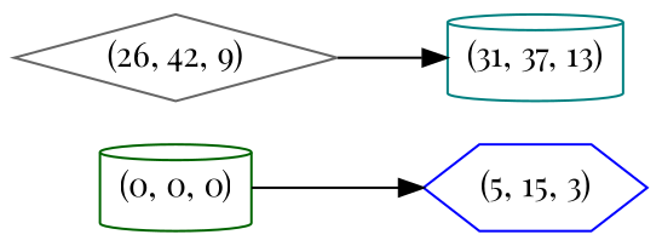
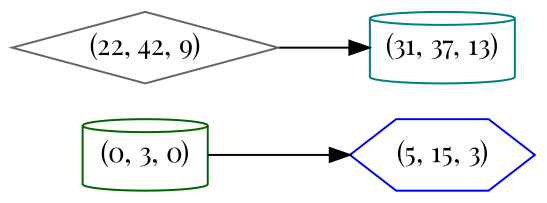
  digraph {
    fontname="Playfair Display"
    rankdir=LR
    node [fontname="Playfair Display" shape=cylinder]
    edge [fontname="Playfair Display"]
-   "(0, 0, 0)" [color=darkgreen]
+   "(0, 0, 0)" [color=darkgreen label="(0, 3, 0)"]
    "(5, 15, 3)" [color=blue shape=hexagon]
-   "(26, 42, 9)" [color=gray40 shape=diamond]
+   "(26, 42, 9)" [color=gray40 shape=diamond label="(22, 42, 9)"]
    "(31, 37, 13)" [color=teal]
    "(0, 0, 0)" -> "(5, 15, 3)"
    "(26, 42, 9)" -> "(31, 37, 13)"
  }
